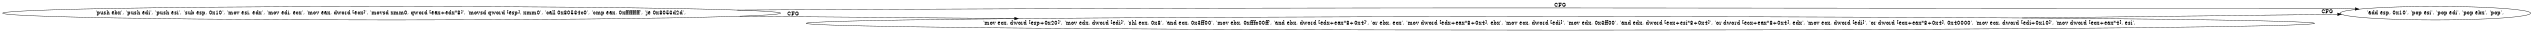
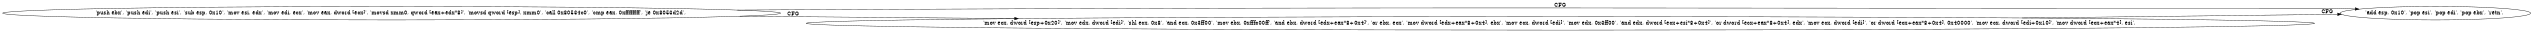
  digraph {
    rankdir=LR
    n1 [label="'push ebx', 'push edi', 'push esi', 'sub esp, 0x10', 'mov esi, edx', 'mov edi, ecx', 'mov eax, dword [ecx]', 'movsd xmm0, qword [eax+edx*8]', 'movsd qword [esp], xmm0', 'call 0x80534c0', 'cmp eax, 0xffffffff', 'je 0x8053d2d', "]
-   n2 [label="'add esp, 0x10', 'pop esi', 'pop edi', 'pop ebx', 'pop',"]
+   n2 [label="'add esp, 0x10', 'pop esi', 'pop edi', 'pop ebx', 'retn', "]
    n3 [label="'mov ecx, dword [esp+0x20]', 'mov edx, dword [edi]', 'shl ecx, 0x8', 'and ecx, 0x3ff00', 'mov ebx, 0xfffc00ff', 'and ebx, dword [edx+eax*8+0x4]', 'or ebx, ecx', 'mov dword [edx+eax*8+0x4], ebx', 'mov ecx, dword [edi]', 'mov edx, 0x3ff00', 'and edx, dword [ecx+esi*8+0x4]', 'or dword [ecx+eax*8+0x4], edx', 'mov ecx, dword [edi]', 'or dword [ecx+eax*8+0x4], 0x40000', 'mov ecx, dword [edi+0x10]', 'mov dword [ecx+eax*4], esi', "]
    n1 -> n2 [label=CFG]
    n1 -> n3 [label=CFG]
    n3 -> n2 [label=CFG]
  }
